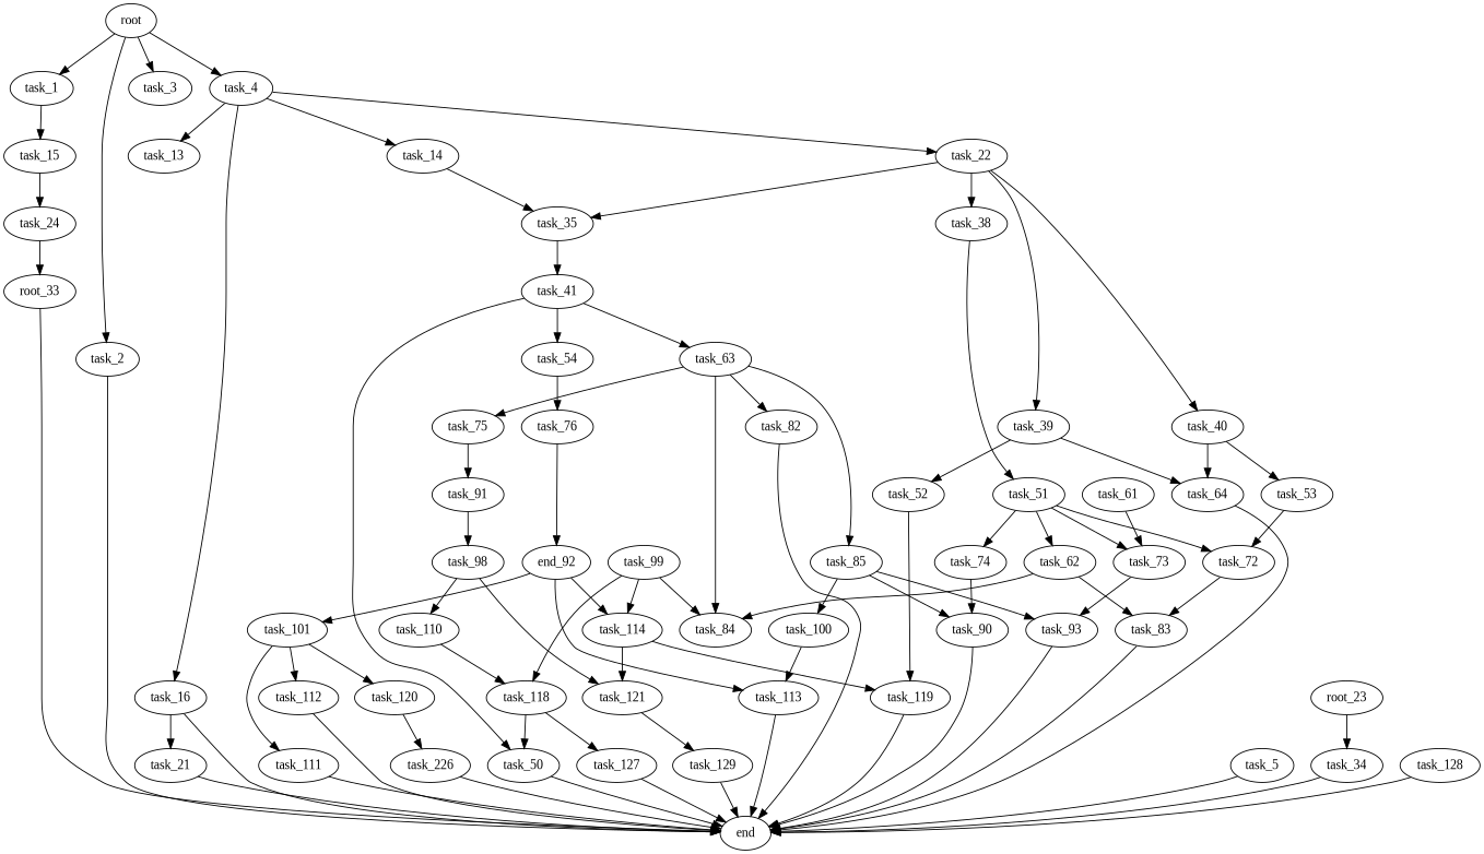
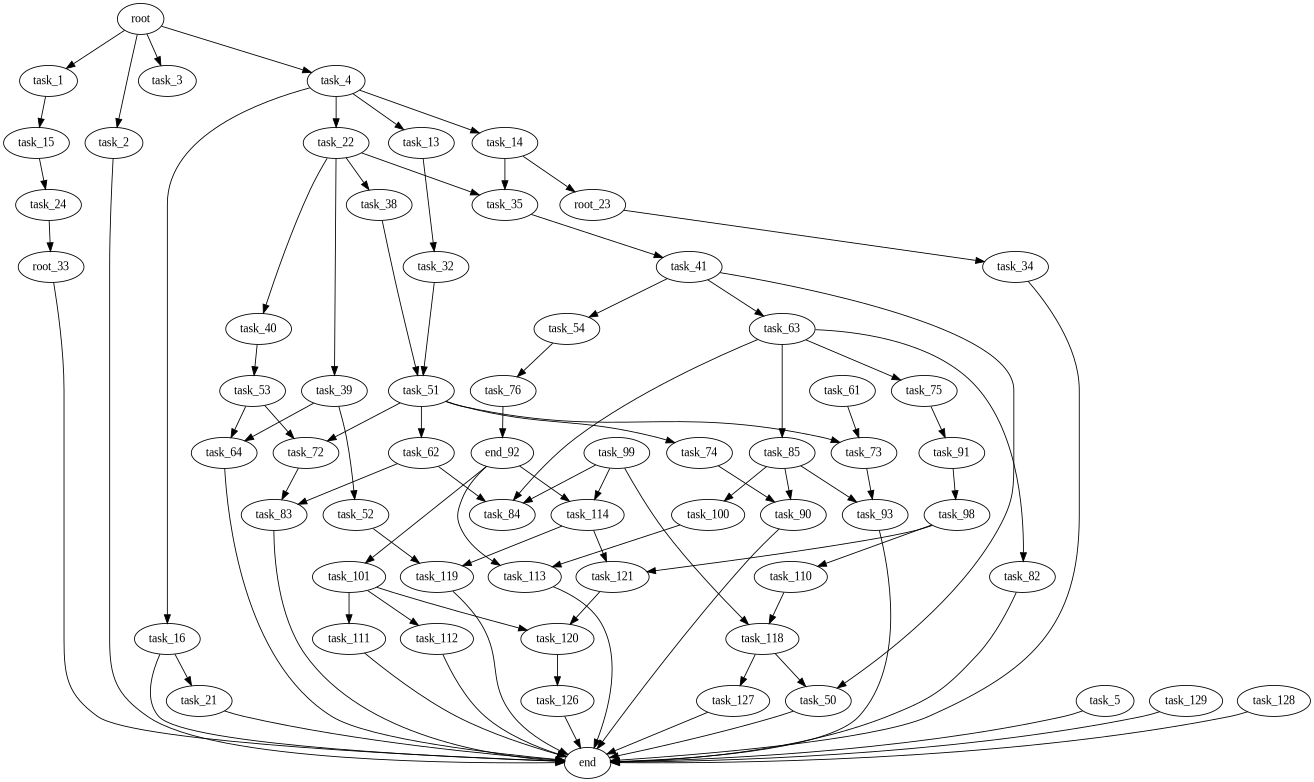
  digraph {
    fontname="Liberation Serif"
    node [fontname="Liberation Serif"]
    edge [fontname="Liberation Serif"]
    root
    task_1
    task_2
    task_3
    task_4
    task_15
    end
    task_13
    task_14
    task_16
    task_22
    task_5
    task_24
    task_21
+   task_32
    n16 [label=root_23]
    task_35
    task_38
    task_39
    task_40
    task_51
    task_34
    task_41
    n24 [label=root_33]
    task_52
    task_64
    task_53
    task_62
    task_72
    task_73
    task_74
    task_50
    task_54
    task_63
    task_119
    task_76
    task_84
    task_75
    task_82
    task_85
    task_83
    task_93
    task_90
    task_61
    n45 [label=end_92]
    task_91
    task_100
    task_98
    task_101
    task_113
    task_114
    task_99
    task_118
    task_110
    task_121
    task_111
    task_112
    task_120
    task_129
    task_127
-   task_126 [label=task_226]
+   task_126
    task_128
    root -> task_1
    root -> task_2
    root -> task_3
    root -> task_4
    task_1 -> task_15
    task_2 -> end
    task_4 -> task_13
    task_4 -> task_14
    task_4 -> task_16
    task_4 -> task_22
    task_15 -> task_24
+   task_13 -> task_32
+   task_14 -> n16
    task_14 -> task_35
    task_16 -> end
    task_16 -> task_21
    task_22 -> task_35
    task_22 -> task_38
    task_22 -> task_39
    task_22 -> task_40
    task_5 -> end
    task_24 -> n24
    task_21 -> end
+   task_32 -> task_51
    n16 -> task_34
    task_35 -> task_41
    task_38 -> task_51
    task_39 -> task_52
    task_39 -> task_64
-   task_40 -> task_64
+   task_53 -> task_64
    task_40 -> task_53
    task_51 -> task_62
    task_51 -> task_72
    task_51 -> task_73
    task_51 -> task_74
    task_34 -> end
    task_41 -> task_50
    task_41 -> task_54
    task_41 -> task_63
    n24 -> end
    task_52 -> task_119
    task_64 -> end
    task_53 -> task_72
    task_62 -> task_84
    task_62 -> task_83
    task_72 -> task_83
    task_73 -> task_93
    task_74 -> task_90
    task_50 -> end
    task_54 -> task_76
    task_63 -> task_84
    task_63 -> task_75
    task_63 -> task_82
    task_63 -> task_85
    task_119 -> end
    task_76 -> n45
    task_75 -> task_91
    task_82 -> end
    task_85 -> task_93
    task_85 -> task_90
    task_85 -> task_100
    task_83 -> end
    task_93 -> end
    task_90 -> end
    task_61 -> task_73
    n45 -> task_101
    n45 -> task_113
    n45 -> task_114
    task_91 -> task_98
    task_100 -> task_113
    task_98 -> task_110
    task_98 -> task_121
    task_101 -> task_111
    task_101 -> task_112
    task_101 -> task_120
    task_113 -> end
    task_114 -> task_119
    task_114 -> task_121
    task_99 -> task_84
    task_99 -> task_114
    task_99 -> task_118
    task_118 -> task_50
    task_118 -> task_127
    task_110 -> task_118
-   task_121 -> task_129
+   task_121 -> task_120
    task_111 -> end
    task_112 -> end
    task_120 -> task_126
    task_129 -> end
    task_127 -> end
    task_126 -> end
    task_128 -> end
  }
